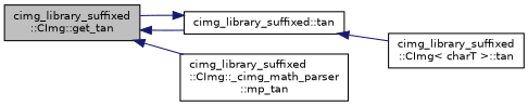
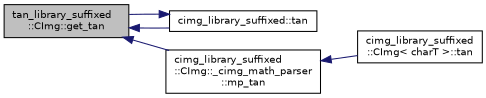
  digraph {
    rankdir=LR
    node [color=black fillcolor=white fontname=Helvetica fontsize=10 shape=record style=filled]
    edge [color=midnightblue dir=back fontname=Helvetica fontsize=10 labelfontname=Helvetica labelfontsize=10 style=solid]
-   n1 [fillcolor=grey75 fontcolor=black height=0.2 label="cimg_library_suffixed\l::CImg::get_tan" width=0.4]
+   n1 [fillcolor=grey75 fontcolor=black height=0.2 label="tan_library_suffixed\l::CImg::get_tan" width=0.4]
    n2 [height=0.2 label="cimg_library_suffixed::tan" width=0.4]
    n3 [height=0.2 label="cimg_library_suffixed\l::CImg::_cimg_math_parser\l::mp_tan" width=0.4]
    n4 [height=0.2 label="cimg_library_suffixed\l::CImg\< charT \>::tan" width=0.4]
    n1 -> n2
    n1 -> n3
    n2 -> n1
-   n2 -> n4
+   n3 -> n4
  }
